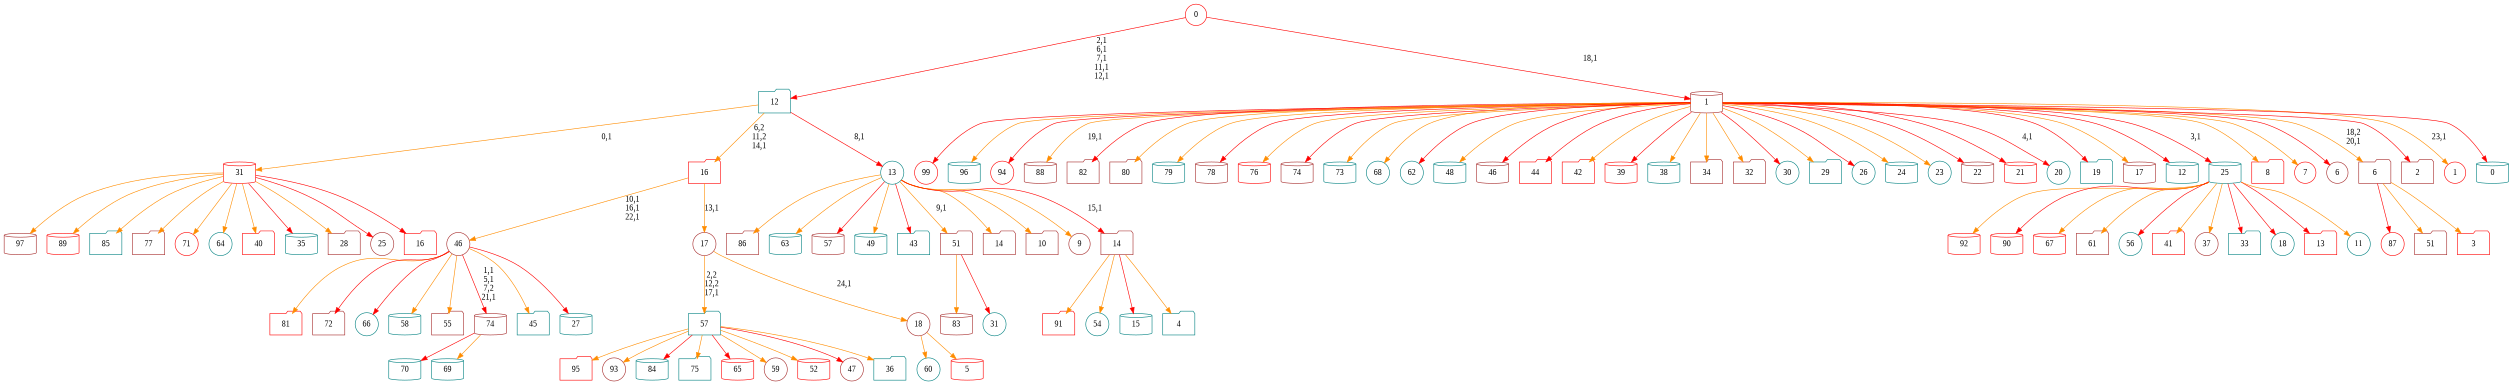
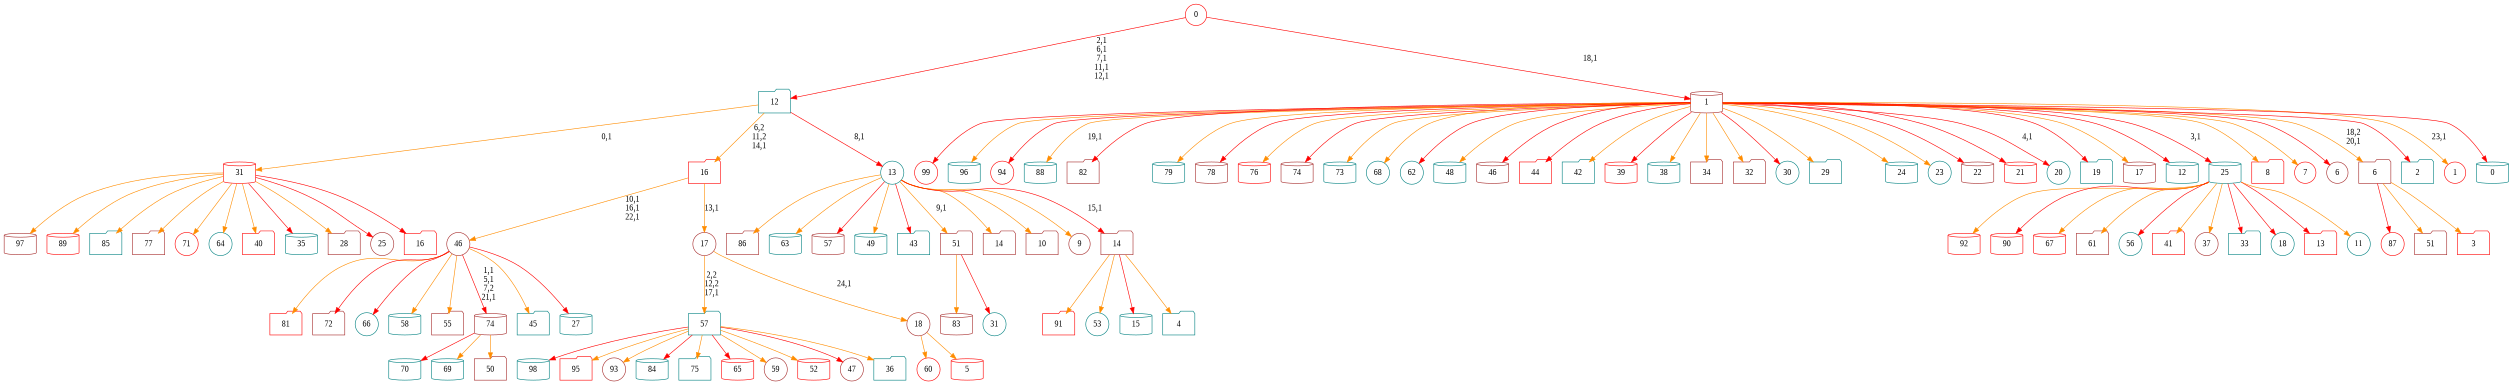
  digraph {
    fontname="Liberation Serif"
    node [color=teal fontname="Liberation Serif" shape=cylinder]
    edge [color=darkorange fontname="Liberation Serif"]
    n1 [color=red label=99 shape=circle]
+   n2 [label=98]
    n3 [color=brown label=97]
    n4 [label=96]
    n5 [color=red label=95 shape=folder]
    n6 [color=red label=94 shape=circle]
    n7 [color=brown label=93 shape=circle]
    n8 [color=red label=92]
    n9 [color=red label=91 shape=folder]
    n10 [color=red label=90]
    n11 [color=red label=89]
-   n12 [color=brown label=88]
+   n12 [label=88]
    n13 [color=red label=87 shape=circle]
    n14 [color=brown label=86 shape=folder]
    n15 [label=85 shape=folder]
    n16 [label=84]
    n17 [color=brown label=83]
    n18 [color=brown label=82 shape=folder]
    n19 [color=red label=81 shape=folder]
-   n20 [color=brown label=80 shape=folder]
    n21 [label=79]
    n22 [color=brown label=78]
    n23 [color=brown label=77 shape=folder]
    n24 [color=red label=76]
    n25 [label=75 shape=folder]
    n26 [color=brown label=74]
    n27 [label=73]
    n28 [color=brown label=72 shape=folder]
    n29 [color=red label=71 shape=circle]
    n30 [label=70]
    n31 [label=69]
    n32 [label=68 shape=circle]
    n33 [color=red label=67]
    n34 [label=66 shape=circle]
    n35 [color=red label=65]
    n36 [label=64 shape=circle]
    n37 [label=63]
    n38 [label=62 shape=circle]
    n39 [color=brown label=61 shape=folder]
-   n40 [label=60 shape=circle]
+   n40 [color=red label=60 shape=circle]
    n41 [color=brown label=59 shape=circle]
    n42 [label=58]
    n43 [color=brown label=57]
    n44 [label=56 shape=circle]
    n45 [color=brown label=55 shape=folder]
-   n46 [label=54 shape=circle]
+   n46 [label=53 shape=circle]
    n47 [color=red label=52]
    n48 [color=brown label=51 shape=folder]
+   n49 [color=brown label=50 shape=folder]
    74 [color=brown]
    n51 [label=49]
    n52 [label=48]
    n53 [color=brown label=47 shape=circle]
    n54 [color=brown label=46]
    n55 [label=45 shape=folder]
    n56 [color=red label=44 shape=folder]
    n57 [label=43 shape=folder]
-   n58 [color=red label=42 shape=folder]
+   n58 [label=42 shape=folder]
    n59 [color=red label=41 shape=folder]
    n60 [color=red label=40 shape=folder]
    n61 [color=red label=39]
    n62 [label=38]
    n63 [color=brown label=37 shape=circle]
    n64 [label=36 shape=folder]
    57 [shape=folder]
    n66 [label=35]
    n67 [color=brown label=34 shape=folder]
    n68 [label=33 shape=folder]
    n69 [color=brown label=32 shape=folder]
    n70 [label=31 shape=circle]
    51 [color=brown shape=folder]
    n72 [label=30 shape=circle]
    n73 [label=29 shape=folder]
    n74 [color=brown label=28 shape=folder]
    n75 [label=27]
    46 [color=brown shape=circle]
-   n77 [label=26 shape=circle]
    n78 [color=brown label=25 shape=circle]
    n79 [label=24]
    n80 [label=23 shape=circle]
    n81 [color=brown label=22]
    n82 [color=red label=21]
    n83 [label=20 shape=circle]
    n84 [label=19 shape=folder]
    n85 [label=18 shape=circle]
    n86 [color=brown label=17]
    n87 [color=red label=16 shape=folder]
    31 [color=red]
    n89 [label=15]
    n90 [color=brown label=14 shape=folder]
    n91 [color=red label=13 shape=folder]
    n92 [label=12]
    n93 [label=11 shape=circle]
    25
    n95 [color=brown label=10 shape=folder]
    n96 [color=brown label=9 shape=circle]
    n97 [color=red label=8 shape=folder]
    n98 [color=red label=7 shape=circle]
    n99 [color=brown label=6 shape=circle]
    n100 [color=red label=5]
    18 [color=brown shape=circle]
    17 [color=brown shape=circle]
    16 [color=red shape=folder]
    n104 [label=4 shape=folder]
    14 [color=brown shape=folder]
    13 [shape=circle]
    12 [shape=folder]
    n108 [color=red label=3 shape=folder]
    6 [color=brown shape=folder]
-   n110 [color=brown label=2 shape=folder]
+   n110 [label=2 shape=folder]
    n111 [color=red label=1 shape=circle]
    n112 [label=0]
    1 [color=brown]
    0 [color=red shape=circle]
    74 -> n30 [color=red]
    74 -> n31
+   74 -> n49
+   57 -> n2 [color=red]
    57 -> n5
    57 -> n7
    57 -> n16 [color=red]
    57 -> n25
    57 -> n35 [color=red]
    57 -> n41
    57 -> n47
    57 -> n53 [color=red]
    57 -> n64
    51 -> n17
    51 -> n70 [color=red]
    46 -> n19
    46 -> n28 [color=red]
    46 -> n34 [color=red]
    46 -> n42
    46 -> n45
    46 -> 74 [color=red label="1,1\n5,1\n7,2\n21,1"]
    46 -> n55
    46 -> n75 [color=red]
    31 -> n3
    31 -> n11
    31 -> n15
    31 -> n23
    31 -> n29
    31 -> n36
    31 -> n60
    31 -> n66 [color=red]
    31 -> n74
    31 -> n78 [color=red]
    31 -> n87 [color=red]
    25 -> n8
    25 -> n10 [color=red]
    25 -> n33
    25 -> n39
    25 -> n44 [color=red]
    25 -> n59
    25 -> n63
    25 -> n68 [color=red]
    25 -> n85 [color=red]
    25 -> n91 [color=red]
    25 -> n93
    18 -> n40
    18 -> n100
    17 -> 57 [label="2,2\n12,2\n17,1"]
    17 -> 18 [label="24,1"]
    16 -> 46 [label="10,1\n16,1\n22,1"]
    16 -> 17 [label="13,1"]
    14 -> n9
    14 -> n46
    14 -> n89 [color=red]
    14 -> n104
    13 -> n14
    13 -> n37
    13 -> n43 [color=red]
    13 -> n51
    13 -> n57 [color=red]
    13 -> 51 [label="9,1"]
    13 -> n90
    13 -> n95
    13 -> n96
    13 -> 14 [color=red label="15,1"]
    12 -> 31 [label="0,1"]
    12 -> 16 [label="6,2\n11,2\n14,1"]
    12 -> 13 [color=red label="8,1"]
    6 -> n13 [color=red]
    6 -> n48
    6 -> n108
    1 -> n1 [color=red]
    1 -> n4
    1 -> n6 [color=red]
    1 -> n12 [label="19,1"]
    1 -> n18 [color=red]
-   1 -> n20
    1 -> n21
    1 -> n22 [color=red]
    1 -> n24
    1 -> n26 [color=red]
    1 -> n27
    1 -> n32
    1 -> n38 [color=red]
    1 -> n52
    1 -> n54 [color=red]
    1 -> n56 [color=red]
    1 -> n58
    1 -> n61 [color=red]
    1 -> n62
    1 -> n67
    1 -> n69
    1 -> n72 [color=red]
    1 -> n73
-   1 -> n77 [color=red]
    1 -> n79
    1 -> n80
    1 -> n81 [color=red]
    1 -> n82 [color=red]
    1 -> n83 [color=red label="4,1"]
    1 -> n84 [color=red]
    1 -> n86
    1 -> n92 [color=red]
    1 -> 25 [color=red label="3,1"]
    1 -> n97
    1 -> n98
    1 -> n99 [color=red]
    1 -> 6 [label="18,2\n20,1"]
    1 -> n110 [color=red]
    1 -> n111 [label="23,1"]
    1 -> n112 [color=red]
    0 -> 12 [color=red label="2,1\n6,1\n7,1\n11,1\n12,1"]
    0 -> 1 [color=red label="18,1"]
  }
